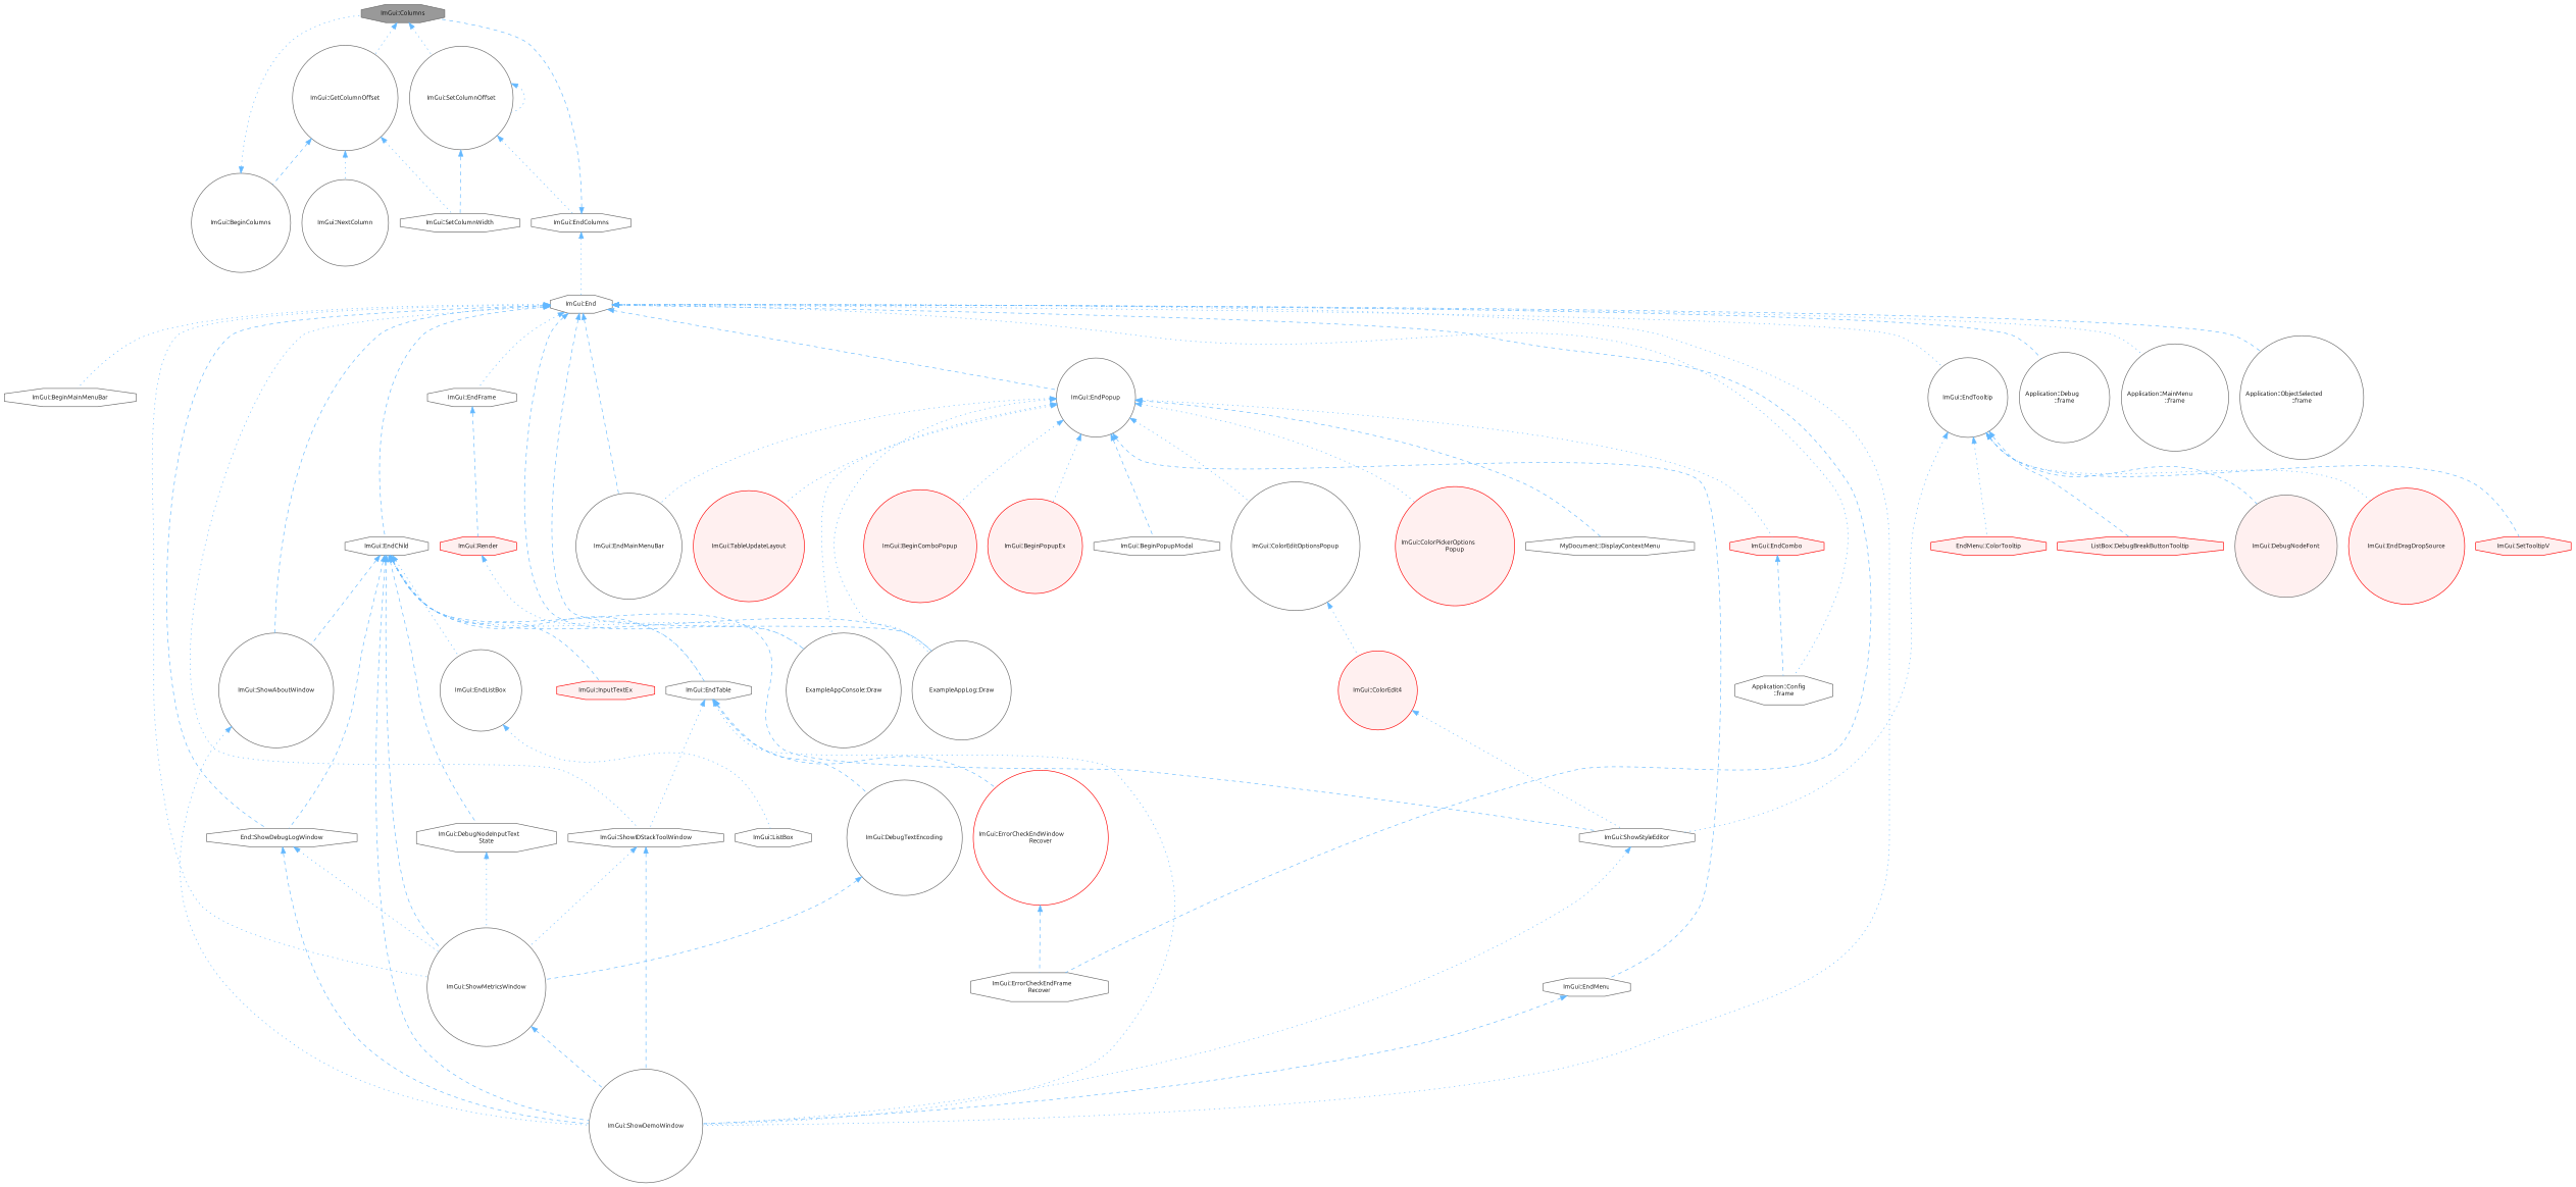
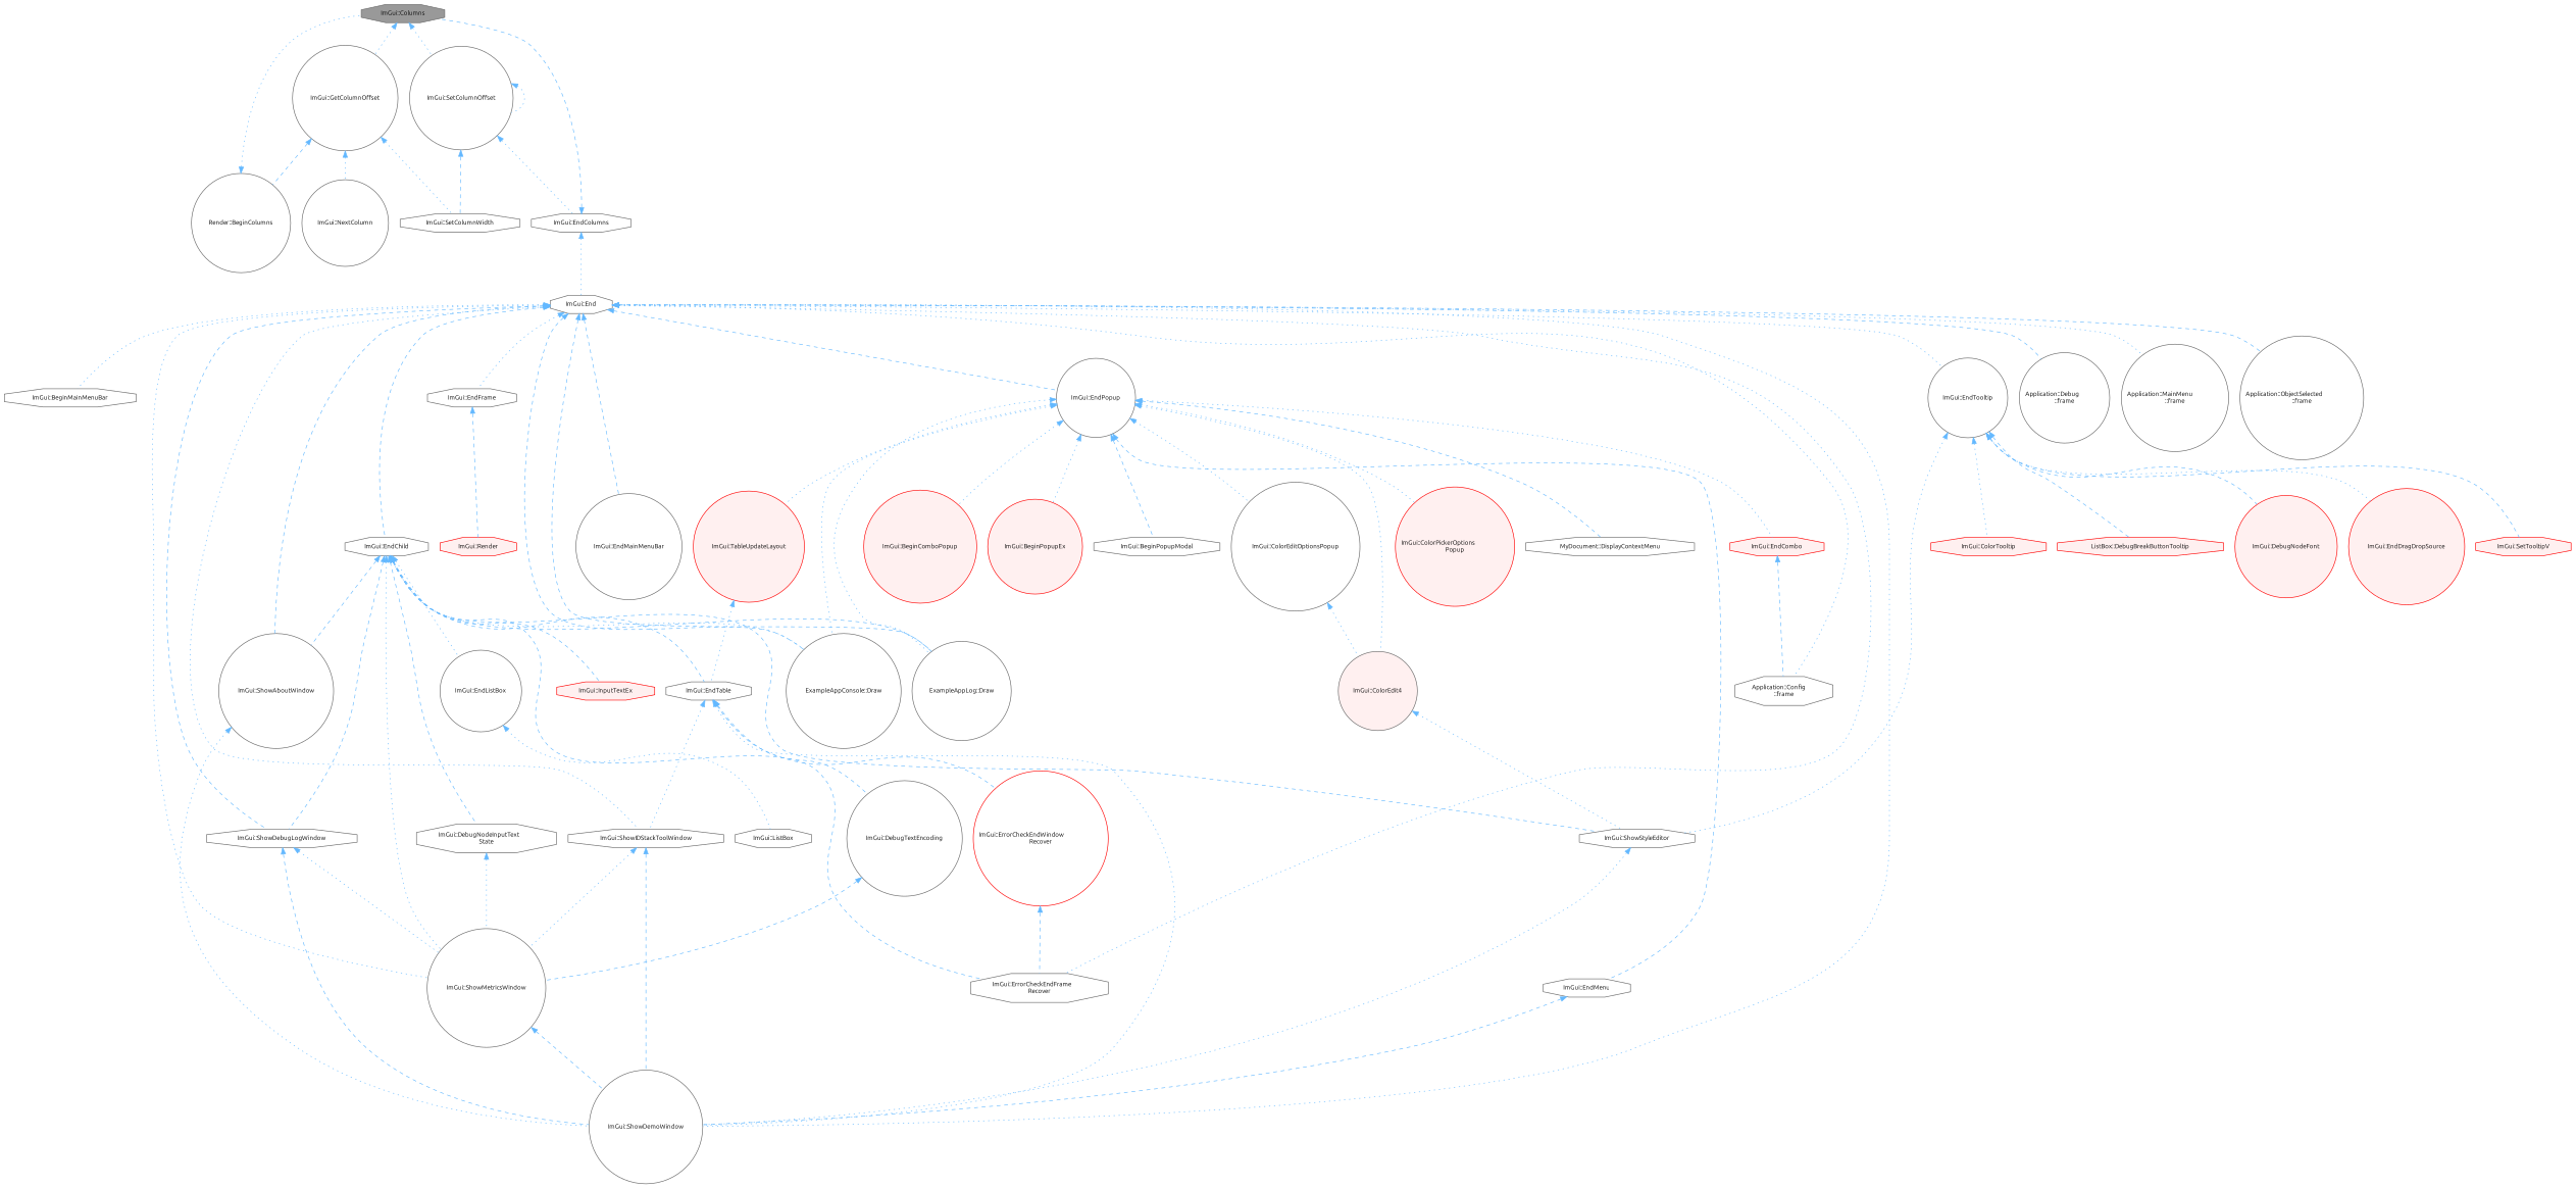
  digraph {
    fontname=Ubuntu
    rankdir=TB
    node [color=grey40 fillcolor=white fontname=Ubuntu fontsize=10 shape=circle style=filled]
    edge [color=steelblue1 dir=back fontname=Ubuntu fontsize=10 labelfontname=Helvetica labelfontsize=10 style=dotted]
    n1 [color=gray40 fillcolor=grey60 fontcolor=black height=0.2 label="ImGui::Columns" shape=octagon width=0.4]
    n2 [height=0.2 label="ImGui::GetColumnOffset" width=0.4]
    n3 [height=0.2 label="ImGui::SetColumnOffset" width=0.4]
-   n4 [height=0.2 label="ImGui::BeginColumns" width=0.4]
+   n4 [height=0.2 label="Render::BeginColumns" width=0.4]
    n5 [height=0.2 label="ImGui::NextColumn" width=0.4]
    n6 [height=0.2 label="ImGui::SetColumnWidth" shape=octagon width=0.4]
    n7 [height=0.2 label="ImGui::EndColumns" shape=octagon width=0.4]
    n8 [height=0.2 label="ImGui::End" shape=octagon width=0.4]
    n9 [height=0.2 label="ImGui::BeginMainMenuBar" shape=octagon width=0.4]
    n10 [height=0.2 label="ExampleAppConsole::Draw" width=0.4]
    n11 [height=0.2 label="ExampleAppLog::Draw" width=0.4]
    n12 [height=0.2 label="ImGui::EndChild" shape=octagon width=0.4]
    n13 [height=0.2 label="ImGui::ShowMetricsWindow" width=0.4]
    n14 [height=0.2 label="ImGui::ShowDemoWindow" width=0.4]
    n15 [height=0.2 label="ImGui::ErrorCheckEndFrame\lRecover" shape=octagon width=0.4]
    n16 [height=0.2 label="ImGui::ShowIDStackToolWindow" shape=octagon width=0.4]
    n17 [height=0.2 label="ImGui::ShowAboutWindow" width=0.4]
-   n18 [height=0.2 label="End::ShowDebugLogWindow" shape=octagon width=0.4]
+   n18 [height=0.2 label="ImGui::ShowDebugLogWindow" shape=octagon width=0.4]
    n19 [height=0.2 label="ImGui::EndFrame" shape=octagon width=0.4]
    n20 [height=0.2 label="ImGui::EndMainMenuBar" width=0.4]
    n21 [height=0.2 label="ImGui::EndPopup" width=0.4]
    n22 [height=0.2 label="Application::Config\l::frame" shape=octagon width=0.4]
    n23 [height=0.2 label="ImGui::EndTooltip" width=0.4]
    n24 [height=0.2 label="Application::Debug\l::frame" width=0.4]
    n25 [height=0.2 label="Application::MainMenu\l::frame" width=0.4]
    n26 [height=0.2 label="Application::ObjectSelected\l::frame" width=0.4]
    n27 [height=0.2 label="ImGui::DebugNodeInputText\lState" shape=octagon width=0.4]
    n28 [height=0.2 label="ImGui::EndListBox" width=0.4]
    n29 [height=0.2 label="ImGui::EndTable" shape=octagon width=0.4]
    n30 [color=red fillcolor="#FFF0F0" height=0.2 label="ImGui::InputTextEx" shape=octagon width=0.4]
    n31 [height=0.2 label="ImGui::ShowStyleEditor" shape=octagon width=0.4]
    n32 [color=red fillcolor="#FFF0F0" height=0.2 label="ImGui::Render" shape=octagon width=0.4]
    n33 [color=red fillcolor="#FFF0F0" height=0.2 label="ImGui::BeginComboPopup" width=0.4]
    n34 [color=red fillcolor="#FFF0F0" height=0.2 label="ImGui::BeginPopupEx" width=0.4]
    n35 [height=0.2 label="ImGui::BeginPopupModal" shape=octagon width=0.4]
-   n36 [color=red fillcolor="#FFF0F0" height=0.2 label="ImGui::ColorEdit4" width=0.4]
+   n36 [fillcolor="#FFF0F0" height=0.2 label="ImGui::ColorEdit4" width=0.4]
    n37 [height=0.2 label="ImGui::ColorEditOptionsPopup" width=0.4]
    n38 [color=red fillcolor="#FFF0F0" height=0.2 label="ImGui::ColorPickerOptions\lPopup" width=0.4]
    n39 [height=0.2 label="MyDocument::DisplayContextMenu" shape=octagon width=0.4]
    n40 [color=red fillcolor="#FFF0F0" height=0.2 label="ImGui::EndCombo" shape=octagon width=0.4]
    n41 [height=0.2 label="ImGui::EndMenu" shape=octagon width=0.4]
    n42 [color=red fillcolor="#FFF0F0" height=0.2 label="ImGui::TableUpdateLayout" width=0.4]
-   n43 [color=red fillcolor="#FFF0F0" height=0.2 label="EndMenu::ColorTooltip" shape=octagon width=0.4]
+   n43 [color=red fillcolor="#FFF0F0" height=0.2 label="ImGui::ColorTooltip" shape=octagon width=0.4]
    n44 [color=red fillcolor="#FFF0F0" height=0.2 label="ListBox::DebugBreakButtonTooltip" shape=octagon width=0.4]
-   n45 [fillcolor="#FFF0F0" height=0.2 label="ImGui::DebugNodeFont" width=0.4]
+   n45 [color=red fillcolor="#FFF0F0" height=0.2 label="ImGui::DebugNodeFont" width=0.4]
    n46 [color=red fillcolor="#FFF0F0" height=0.2 label="ImGui::EndDragDropSource" width=0.4]
    n47 [color=red fillcolor="#FFF0F0" height=0.2 label="ImGui::SetTooltipV" shape=octagon width=0.4]
    n48 [height=0.2 label="ImGui::ListBox" shape=octagon width=0.4]
    n49 [height=0.2 label="ImGui::DebugTextEncoding" width=0.4]
    n50 [color=red height=0.2 label="ImGui::ErrorCheckEndWindow\lRecover" width=0.4]
    n1 -> n2
    n1 -> n3
    n2 -> n4 [style=dashed]
    n2 -> n5
    n2 -> n6
    n3 -> n3
    n3 -> n6 [style=dashed]
    n3 -> n7
    n4 -> n1
    n7 -> n1 [style=dashed]
    n7 -> n8
    n8 -> n9
    n8 -> n10 [style=dashed]
    n8 -> n11 [style=dashed]
    n8 -> n12 [style=dashed]
    n8 -> n13
    n8 -> n14
-   n8 -> n15 [style=dashed]
+   n8 -> n15
    n8 -> n16
    n8 -> n17 [style=dashed]
    n8 -> n18 [style=dashed]
    n8 -> n19
    n8 -> n20 [style=dashed]
    n8 -> n21 [style=dashed]
    n8 -> n22
    n8 -> n23
    n8 -> n24 [style=dashed]
    n8 -> n25
    n8 -> n26 [style=dashed]
    n12 -> n10
    n12 -> n11 [style=dashed]
-   n12 -> n13 [style=dashed]
-   n12 -> n14 [style=dashed]
+   n12 -> n13
+   n12 -> n15 [style=dashed]
    n12 -> n17 [style=dashed]
    n12 -> n18 [style=dashed]
    n12 -> n27 [style=dashed]
    n12 -> n28
    n12 -> n29 [style=dashed]
    n12 -> n30 [style=dashed]
    n12 -> n31 [style=dashed]
    n13 -> n14 [style=dashed]
    n16 -> n13
    n16 -> n14 [style=dashed]
    n17 -> n14
    n18 -> n13
    n18 -> n14 [style=dashed]
    n19 -> n32 [style=dashed]
    n21 -> n10
    n21 -> n11
    n21 -> n33
    n21 -> n34
    n21 -> n35 [style=dashed]
-   n21 -> n20
+   n21 -> n36
    n21 -> n37
    n21 -> n38
    n21 -> n39 [style=dashed]
    n21 -> n40
    n21 -> n41 [style=dashed]
    n21 -> n42
    n23 -> n31
    n23 -> n43
    n23 -> n44 [style=dashed]
    n23 -> n45 [style=dashed]
    n23 -> n46
    n23 -> n47 [style=dashed]
    n27 -> n13
    n28 -> n48
    n29 -> n14
    n29 -> n16
    n29 -> n49 [style=dashed]
    n29 -> n50 [style=dashed]
    n31 -> n14
    n36 -> n31
    n37 -> n36
    n40 -> n22 [style=dashed]
    n41 -> n14 [style=dashed]
-   n32 -> n29
+   n42 -> n29
    n49 -> n13 [style=dashed]
    n50 -> n15 [style=dashed]
  }
